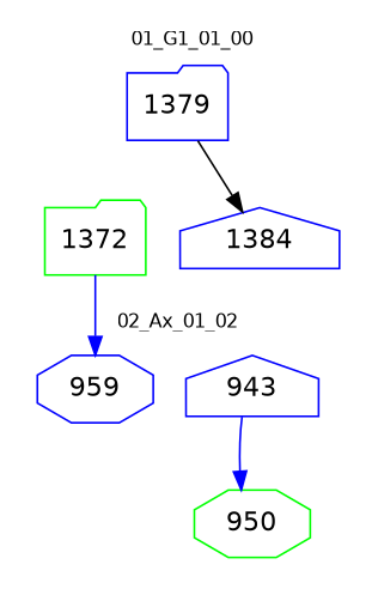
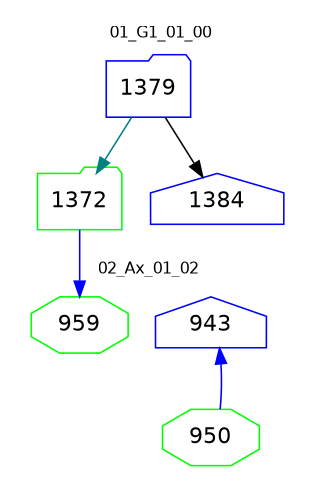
  digraph {
    fontname="DejaVu Sans"
    node [color=blue fontname="DejaVu Sans" shape=house]
    edge [color=blue fontname="DejaVu Sans"]
    n1 [label=943]
-   n2 [label=959 shape=octagon]
+   n2 [color=green label=959 shape=octagon]
    n3 [color=green label=950 shape=octagon]
    n4 [label=1379 shape=folder]
    n5 [color=green label=1372 shape=folder]
    n6 [label=1384]
    subgraph cluster_1 {
      color=white
      fontsize=10
      label="02_Ax_01_02"
      n1
      n2
      n3
    }
    subgraph cluster_2 {
      color=white
      fontsize=10
      label="01_G1_01_00"
      n4
      n5
      n6
    }
-   n1 -> n3
+   n3 -> n1
+   n4 -> n5 [color=teal]
    n4 -> n6 [color=black]
    n5 -> n2
  }
